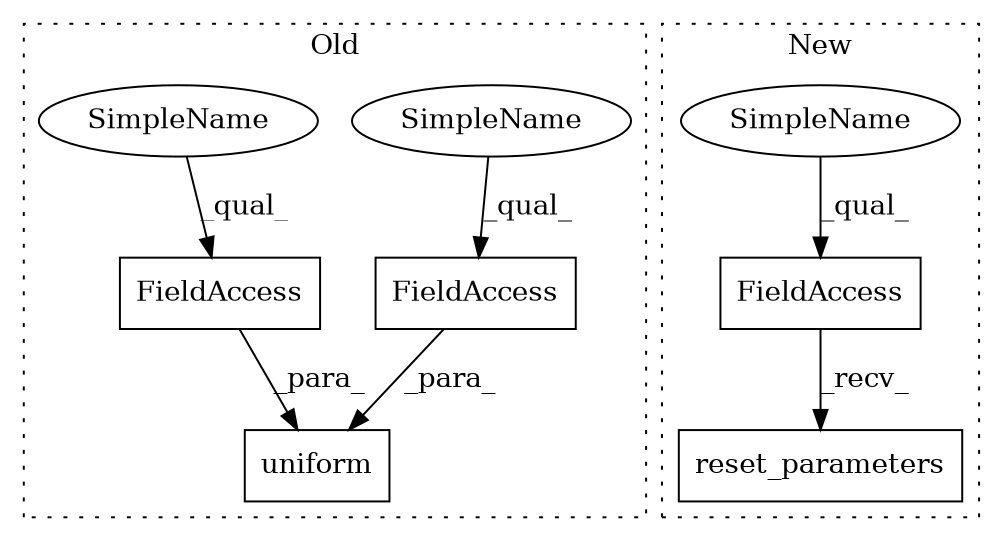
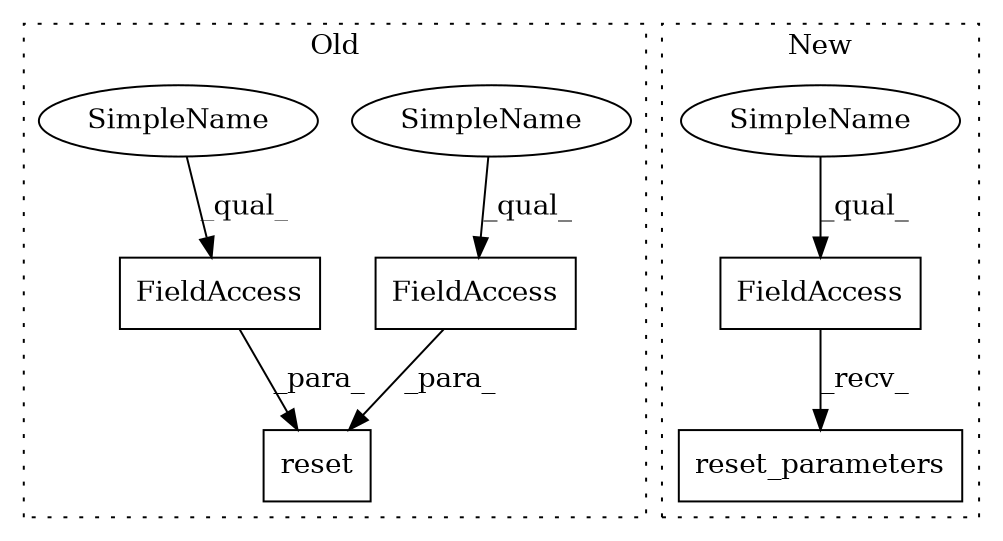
  digraph {
    node [a=22 l=4 s=782 shape=box]
-   n1 [a=32 l="8,1" label=uniform s="757,791"]
+   n1 [a=32 l="8,1" label=reset s="757,791"]
    n2 [l=9 label=FieldAccess]
    n3 [l=16 label=FieldAccess s=765]
    n4 [a=42 label=SimpleName shape=ellipse]
    n5 [a=42 label=SimpleName s=765 shape=ellipse]
    n6 [a=32 l=18 label=reset_parameters s=616]
    n7 [l=12 label=FieldAccess s=603]
    n8 [a=42 label=SimpleName s=603 shape=ellipse]
    subgraph cluster_1 {
      label=Old
      style=dotted
      n1
      n2
      n3
      n4
      n5
    }
    subgraph cluster_2 {
      label=New
      style=dotted
      n6
      n7
      n8
    }
    n2 -> n1 [label=_para_]
    n3 -> n1 [label=_para_]
    n4 -> n2 [label=_qual_]
    n5 -> n3 [label=_qual_]
    n7 -> n6 [label=_recv_]
    n8 -> n7 [label=_qual_]
  }
